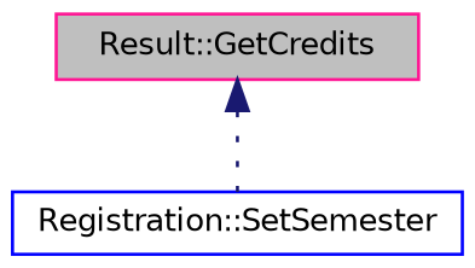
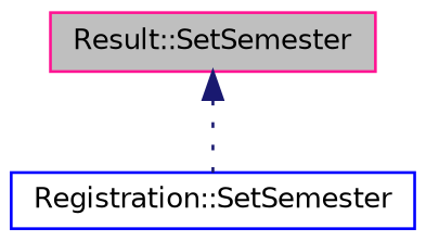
  digraph {
    rankdir=TB
    node [fontname=Helvetica fontsize=10 shape=record style=filled]
-   n1 [color=deeppink fillcolor=grey75 fontcolor=black height=0.2 label="Result::GetCredits" width=0.4]
+   n1 [color=deeppink fillcolor=grey75 fontcolor=black height=0.2 label="Result::SetSemester" width=0.4]
    n2 [color=blue fillcolor=white height=0.2 label="Registration::SetSemester" width=0.4]
    n1 -> n2 [color=midnightblue dir=back fontname=Helvetica fontsize=10 labelfontname=Helvetica labelfontsize=10 style=dotted]
  }
